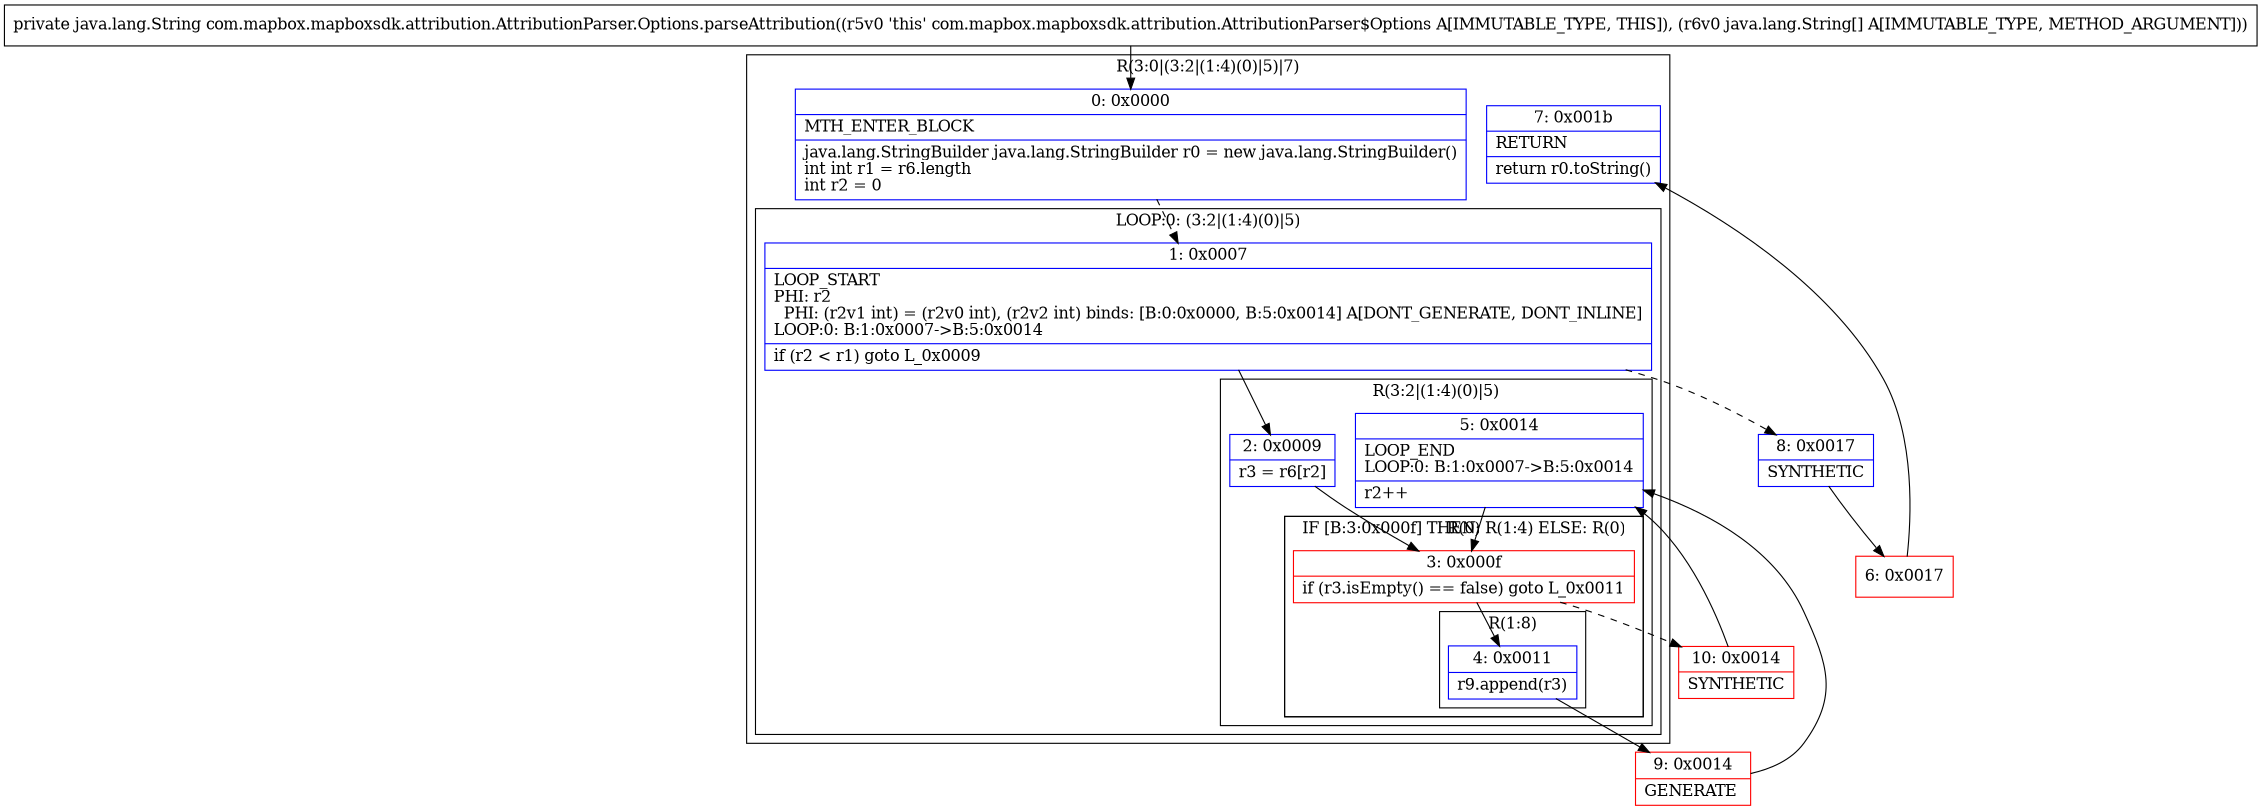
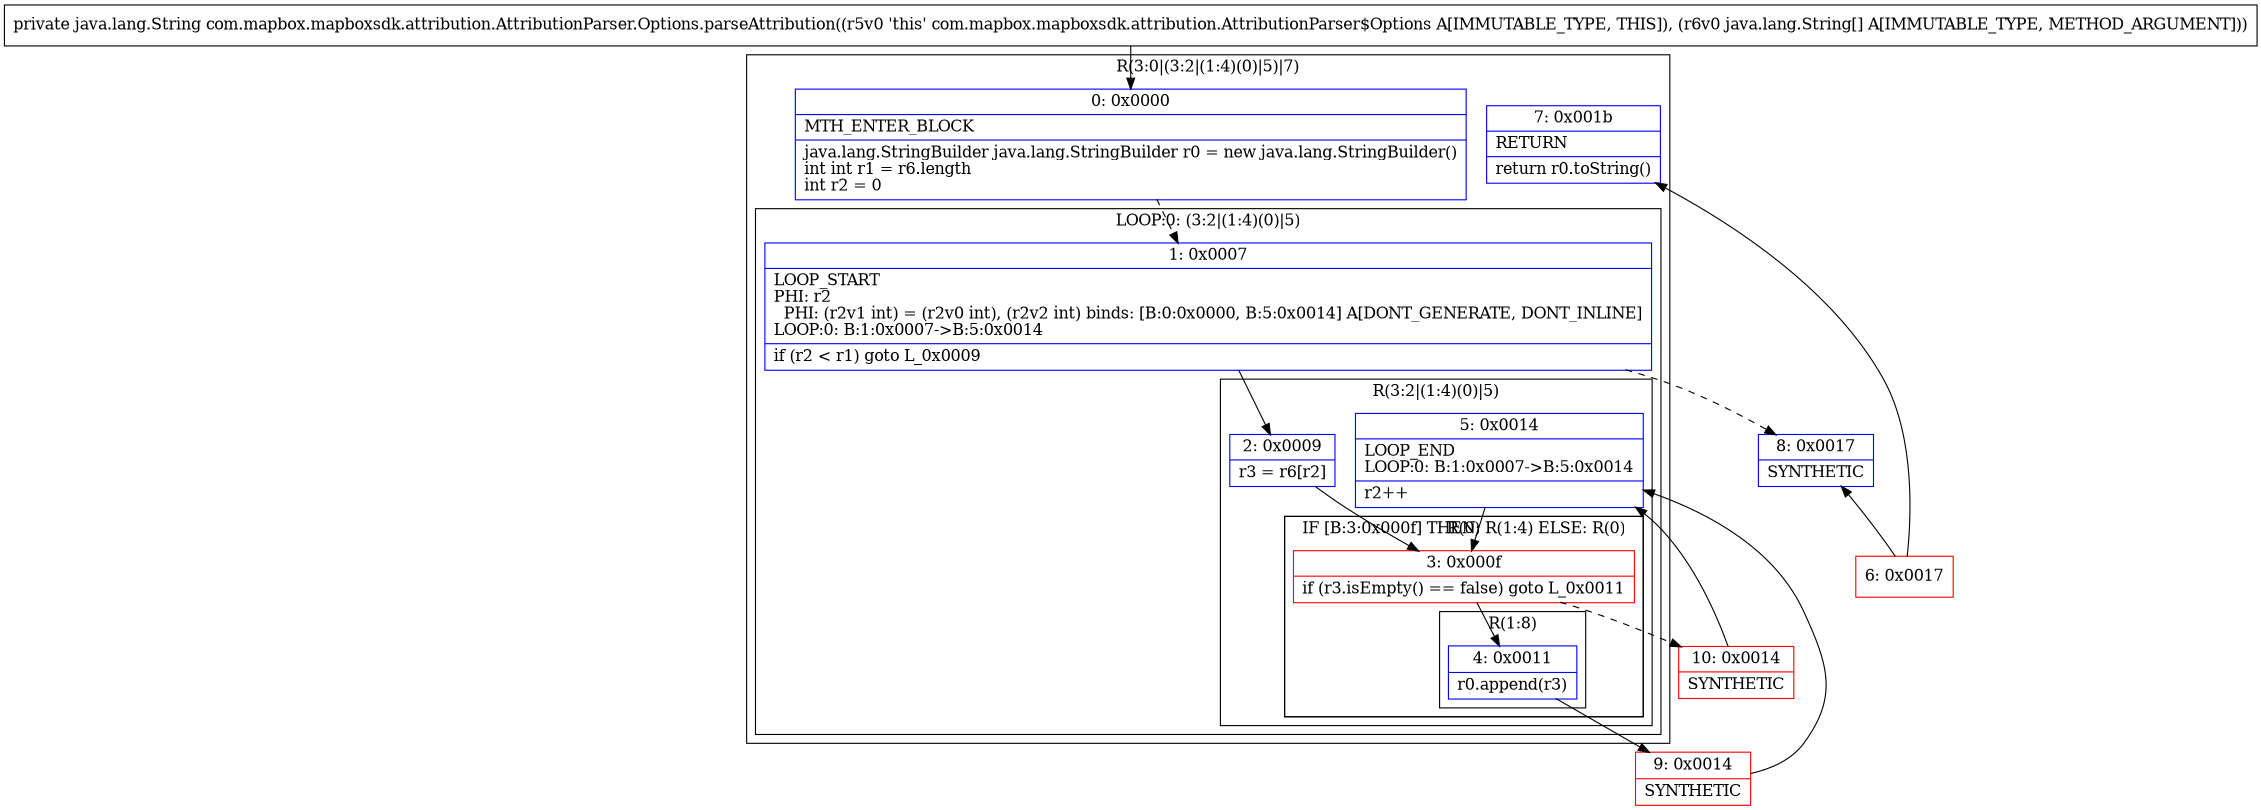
  digraph {
    node [color=blue shape=record]
-   n1 [label="{4\:\ 0x0011|r9.append(r3)\l}"]
+   n1 [label="{4\:\ 0x0011|r0.append(r3)\l}"]
    n2 [color=red label="{3\:\ 0x000f|if (r3.isEmpty() == false) goto L_0x0011\l}"]
    n3 [label="{2\:\ 0x0009|r3 = r6[r2]\l}"]
    n4 [label="{5\:\ 0x0014|LOOP_END\lLOOP:0: B:1:0x0007\-\>B:5:0x0014\l|r2++\l}"]
    n5 [label="{1\:\ 0x0007|LOOP_START\lPHI: r2 \l  PHI: (r2v1 int) = (r2v0 int), (r2v2 int) binds: [B:0:0x0000, B:5:0x0014] A[DONT_GENERATE, DONT_INLINE]\lLOOP:0: B:1:0x0007\-\>B:5:0x0014\l|if (r2 \< r1) goto L_0x0009\l}"]
    n6 [label="{0\:\ 0x0000|MTH_ENTER_BLOCK\l|java.lang.StringBuilder java.lang.StringBuilder r0 = new java.lang.StringBuilder()\lint int r1 = r6.length\lint r2 = 0\l}"]
    n7 [label="{7\:\ 0x001b|RETURN\l|return r0.toString()\l}"]
-   n8 [color=red label="{9\:\ 0x0014|GENERATE\l}"]
+   n8 [color=red label="{9\:\ 0x0014|SYNTHETIC\l}"]
    n9 [color=red label="{10\:\ 0x0014|SYNTHETIC\l}"]
    n10 [label="{8\:\ 0x0017|SYNTHETIC\l}"]
    n11 [color=red label="{6\:\ 0x0017}"]
    n12 [label="{private java.lang.String com.mapbox.mapboxsdk.attribution.AttributionParser.Options.parseAttribution((r5v0 'this' com.mapbox.mapboxsdk.attribution.AttributionParser$Options A[IMMUTABLE_TYPE, THIS]), (r6v0 java.lang.String[] A[IMMUTABLE_TYPE, METHOD_ARGUMENT])) }" color=""]
    subgraph cluster_1 {
      label="R(3:0|(3:2|(1:4)(0)|5)|7)"
      n6
      n7
      subgraph cluster_2 {
        label="LOOP:0: (3:2|(1:4)(0)|5)"
        n5
        subgraph cluster_3 {
          label="R(3:2|(1:4)(0)|5)"
          n3
          n4
          subgraph cluster_4 {
            label="IF [B:3:0x000f] THEN: R(1:4) ELSE: R(0)"
            n2
            subgraph cluster_5 {
              label="R(1:8)"
              n1
            }
            subgraph cluster_6 {
              label="R(0)"
            }
          }
        }
      }
    }
    n1 -> n8
    n2 -> n1
    n2 -> n9 [style=dashed]
    n3 -> n2
    n4 -> n2
    n5 -> n3
    n5 -> n10 [style=dashed]
    n6 -> n5 [style=dashed]
    n8 -> n4
    n9 -> n4
-   n10 -> n11
+   n11 -> n10
    n11 -> n7
    n12 -> n6
  }
